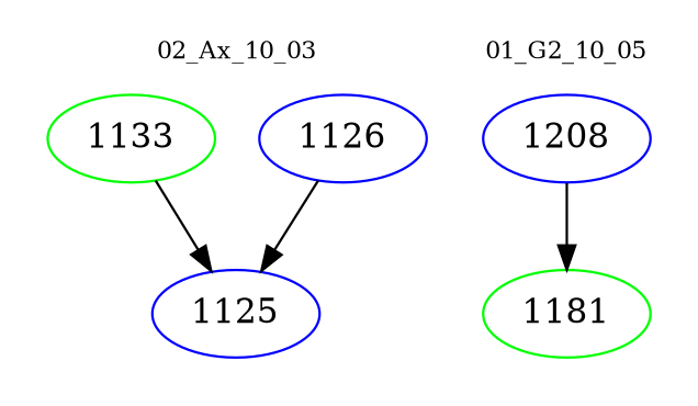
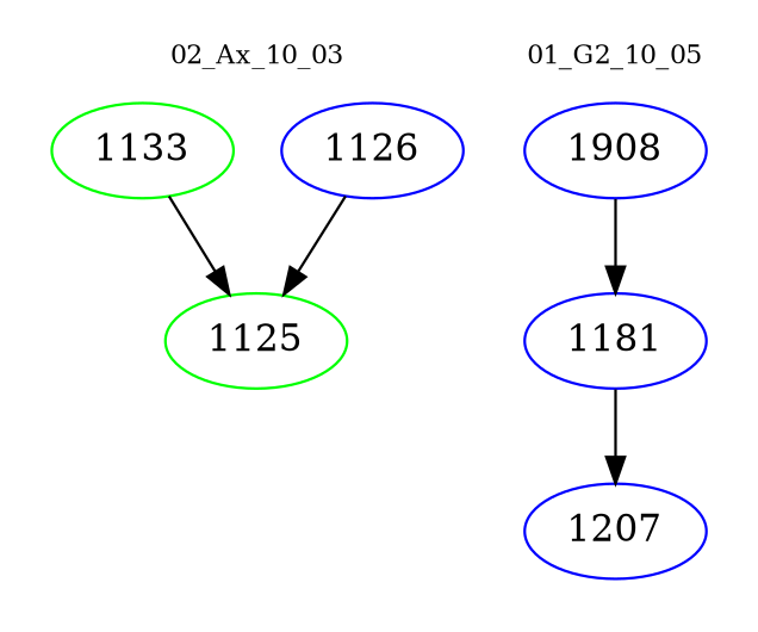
  digraph {
    node [color=blue]
    edge [color=black]
    n1 [label=1126]
-   n2 [label=1125]
+   n2 [color=green label=1125]
    n3 [color=green label=1133]
-   n4 [label=1208]
-   n5 [color=green label=1181]
+   n4 [label=1908]
+   n5 [label=1181]
+   n6 [label=1207]
    subgraph cluster_1 {
      color=white
      fontsize=10
      label="02_Ax_10_03"
      n1
      n2
      n3
    }
    subgraph cluster_2 {
      color=white
      fontsize=10
      label="01_G2_10_05"
      n4
      n5
+     n6
    }
    n1 -> n2
    n3 -> n2
    n4 -> n5
+   n5 -> n6
  }
